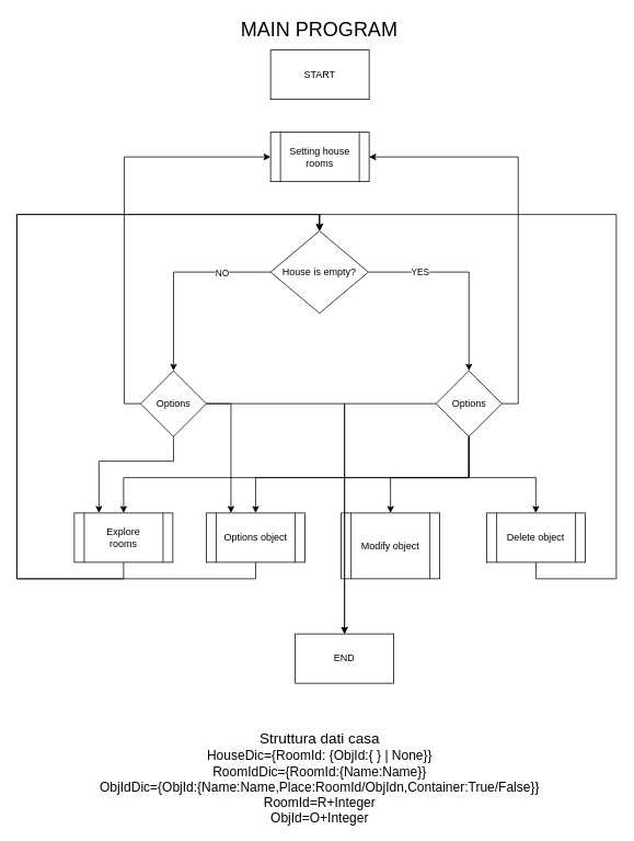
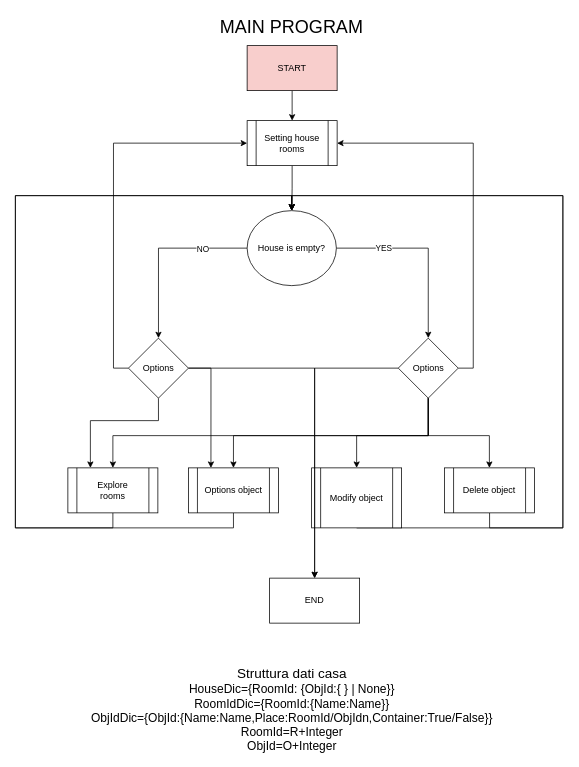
  <mxCell id="0" />
  <mxCell id="1" parent="0" />
  <mxCell id="2" value="&lt;font style=&quot;font-size: 24px;&quot;&gt;MAIN PROGRAM&lt;/font&gt;" style="text;html=1;align=center;verticalAlign=middle;whiteSpace=wrap;rounded=0;" parent="1" vertex="1"><mxGeometry x="281" y="20" width="215" height="30" as="geometry" /></mxCell>
+ <mxCell id="3" value="" style="edgeStyle=orthogonalEdgeStyle;rounded=0;orthogonalLoop=1;jettySize=auto;html=1;" parent="1" source="4" target="19" edge="1"><mxGeometry relative="1" as="geometry" /></mxCell>
  <mxCell id="4" value="Setting house rooms" style="shape=process;whiteSpace=wrap;html=1;backgroundOutline=1;" parent="1" vertex="1"><mxGeometry x="329" y="160" width="120" height="60" as="geometry" /></mxCell>
  <mxCell id="5" style="edgeStyle=orthogonalEdgeStyle;rounded=0;orthogonalLoop=1;jettySize=auto;html=1;exitX=0.5;exitY=1;exitDx=0;exitDy=0;entryX=0.5;entryY=0;entryDx=0;entryDy=0;" parent="1" source="6" target="19" edge="1"><mxGeometry relative="1" as="geometry"><Array as="points"><mxPoint x="150" y="703" /><mxPoint x="20" y="703" /><mxPoint x="20" y="260" /><mxPoint x="389" y="260" /></Array></mxGeometry></mxCell>
  <mxCell id="6" value="Explore&lt;div&gt;rooms&lt;/div&gt;" style="shape=process;whiteSpace=wrap;html=1;backgroundOutline=1;" parent="1" vertex="1"><mxGeometry x="90" y="623" width="120" height="60" as="geometry" /></mxCell>
- <mxCell id="8" value="START" style="rounded=0;whiteSpace=wrap;html=1;" parent="1" vertex="1"><mxGeometry x="329" y="60" width="120" height="60" as="geometry" /></mxCell>
+ <mxCell id="7" style="edgeStyle=orthogonalEdgeStyle;rounded=0;orthogonalLoop=1;jettySize=auto;html=1;exitX=0.5;exitY=1;exitDx=0;exitDy=0;entryX=0.5;entryY=0;entryDx=0;entryDy=0;" parent="1" source="8" target="4" edge="1"><mxGeometry relative="1" as="geometry" /></mxCell>
+ <mxCell id="8" value="START" style="rounded=0;whiteSpace=wrap;html=1;fillColor=#f8cecc;" parent="1" vertex="1"><mxGeometry x="329" y="60" width="120" height="60" as="geometry" /></mxCell>
  <mxCell id="9" style="edgeStyle=orthogonalEdgeStyle;rounded=0;orthogonalLoop=1;jettySize=auto;html=1;exitX=0.5;exitY=1;exitDx=0;exitDy=0;entryX=0.5;entryY=0;entryDx=0;entryDy=0;" parent="1" source="10" target="19" edge="1"><mxGeometry relative="1" as="geometry"><Array as="points"><mxPoint x="311" y="703" /><mxPoint x="20" y="703" /><mxPoint x="20" y="260" /><mxPoint x="389" y="260" /></Array></mxGeometry></mxCell>
  <mxCell id="10" value="Options object" style="shape=process;whiteSpace=wrap;html=1;backgroundOutline=1;" parent="1" vertex="1"><mxGeometry x="250.75" y="623" width="120" height="60" as="geometry" /></mxCell>
+ <mxCell id="11" style="edgeStyle=orthogonalEdgeStyle;rounded=0;orthogonalLoop=1;jettySize=auto;html=1;exitX=0.5;exitY=1;exitDx=0;exitDy=0;entryX=0.5;entryY=0;entryDx=0;entryDy=0;" parent="1" source="12" target="19" edge="1"><mxGeometry relative="1" as="geometry"><Array as="points"><mxPoint x="475" y="703" /><mxPoint x="750" y="703" /><mxPoint x="750" y="260" /><mxPoint x="389" y="260" /></Array></mxGeometry></mxCell>
  <mxCell id="12" value="Modify object" style="shape=process;whiteSpace=wrap;html=1;backgroundOutline=1;" parent="1" vertex="1"><mxGeometry x="415" y="623" width="120" height="80" as="geometry" /></mxCell>
  <mxCell id="13" style="edgeStyle=orthogonalEdgeStyle;rounded=0;orthogonalLoop=1;jettySize=auto;html=1;exitX=0.5;exitY=1;exitDx=0;exitDy=0;entryX=0.5;entryY=0;entryDx=0;entryDy=0;" parent="1" source="14" target="19" edge="1"><mxGeometry relative="1" as="geometry"><Array as="points"><mxPoint x="652" y="703" /><mxPoint x="750" y="703" /><mxPoint x="750" y="260" /><mxPoint x="389" y="260" /></Array></mxGeometry></mxCell>
  <mxCell id="14" value="Delete object" style="shape=process;whiteSpace=wrap;html=1;backgroundOutline=1;" parent="1" vertex="1"><mxGeometry x="592.25" y="623" width="120" height="60" as="geometry" /></mxCell>
  <mxCell id="15" value="" style="edgeStyle=orthogonalEdgeStyle;rounded=0;orthogonalLoop=1;jettySize=auto;html=1;" parent="1" source="19" target="26" edge="1"><mxGeometry relative="1" as="geometry" /></mxCell>
  <mxCell id="16" value="YES" style="edgeLabel;html=1;align=center;verticalAlign=middle;resizable=0;points=[];" parent="15" vertex="1" connectable="0"><mxGeometry x="-0.491" y="1" relative="1" as="geometry"><mxPoint as="offset" /></mxGeometry></mxCell>
  <mxCell id="17" value="" style="edgeStyle=orthogonalEdgeStyle;rounded=0;orthogonalLoop=1;jettySize=auto;html=1;" parent="1" source="19" target="31" edge="1"><mxGeometry relative="1" as="geometry" /></mxCell>
  <mxCell id="18" value="NO" style="edgeLabel;html=1;align=center;verticalAlign=middle;resizable=0;points=[];" parent="17" vertex="1" connectable="0"><mxGeometry x="-0.493" y="1" relative="1" as="geometry"><mxPoint as="offset" /></mxGeometry></mxCell>
- <mxCell id="19" value="House is empty?" style="rhombus;whiteSpace=wrap;html=1;" parent="1" vertex="1"><mxGeometry x="329" y="280" width="119" height="100" as="geometry" /></mxCell>
+ <mxCell id="19" value="House is empty?" style="ellipse;whiteSpace=wrap;html=1;" parent="1" vertex="1"><mxGeometry x="329" y="280" width="119" height="100" as="geometry" /></mxCell>
  <mxCell id="20" style="edgeStyle=orthogonalEdgeStyle;rounded=0;orthogonalLoop=1;jettySize=auto;html=1;exitX=0.5;exitY=1;exitDx=0;exitDy=0;" parent="1" source="26" target="14" edge="1"><mxGeometry relative="1" as="geometry"><Array as="points"><mxPoint x="571" y="580" /><mxPoint x="652" y="580" /></Array></mxGeometry></mxCell>
  <mxCell id="21" style="edgeStyle=orthogonalEdgeStyle;rounded=0;orthogonalLoop=1;jettySize=auto;html=1;exitX=0.5;exitY=1;exitDx=0;exitDy=0;entryX=0.5;entryY=0;entryDx=0;entryDy=0;" parent="1" source="26" target="12" edge="1"><mxGeometry relative="1" as="geometry"><Array as="points"><mxPoint x="571" y="580" /><mxPoint x="475" y="580" /></Array></mxGeometry></mxCell>
  <mxCell id="22" style="edgeStyle=orthogonalEdgeStyle;rounded=0;orthogonalLoop=1;jettySize=auto;html=1;exitX=0.5;exitY=1;exitDx=0;exitDy=0;entryX=0.5;entryY=0;entryDx=0;entryDy=0;" parent="1" source="26" target="10" edge="1"><mxGeometry relative="1" as="geometry"><Array as="points"><mxPoint x="571" y="580" /><mxPoint x="311" y="580" /></Array></mxGeometry></mxCell>
  <mxCell id="23" style="edgeStyle=orthogonalEdgeStyle;rounded=0;orthogonalLoop=1;jettySize=auto;html=1;exitX=0.5;exitY=1;exitDx=0;exitDy=0;entryX=0.5;entryY=0;entryDx=0;entryDy=0;" parent="1" source="26" target="6" edge="1"><mxGeometry relative="1" as="geometry"><Array as="points"><mxPoint x="571" y="580" /><mxPoint x="150" y="580" /></Array></mxGeometry></mxCell>
  <mxCell id="24" style="edgeStyle=orthogonalEdgeStyle;rounded=0;orthogonalLoop=1;jettySize=auto;html=1;exitX=1;exitY=0.5;exitDx=0;exitDy=0;entryX=1;entryY=0.5;entryDx=0;entryDy=0;" parent="1" source="26" target="4" edge="1"><mxGeometry relative="1" as="geometry" /></mxCell>
  <mxCell id="25" style="edgeStyle=orthogonalEdgeStyle;rounded=0;orthogonalLoop=1;jettySize=auto;html=1;exitX=0;exitY=0.5;exitDx=0;exitDy=0;entryX=0.5;entryY=0;entryDx=0;entryDy=0;" parent="1" source="26" target="32" edge="1"><mxGeometry relative="1" as="geometry" /></mxCell>
  <mxCell id="26" value="Options" style="rhombus;whiteSpace=wrap;html=1;" parent="1" vertex="1"><mxGeometry x="530.5" y="450" width="80" height="80" as="geometry" /></mxCell>
  <mxCell id="27" style="edgeStyle=orthogonalEdgeStyle;rounded=0;orthogonalLoop=1;jettySize=auto;html=1;exitX=0.5;exitY=1;exitDx=0;exitDy=0;entryX=0.25;entryY=0;entryDx=0;entryDy=0;" parent="1" source="31" target="6" edge="1"><mxGeometry relative="1" as="geometry"><Array as="points"><mxPoint x="211" y="560" /><mxPoint x="120" y="560" /></Array></mxGeometry></mxCell>
  <mxCell id="28" style="edgeStyle=orthogonalEdgeStyle;rounded=0;orthogonalLoop=1;jettySize=auto;html=1;exitX=1;exitY=0.5;exitDx=0;exitDy=0;entryX=0.25;entryY=0;entryDx=0;entryDy=0;" parent="1" source="31" target="10" edge="1"><mxGeometry relative="1" as="geometry" /></mxCell>
  <mxCell id="29" style="edgeStyle=orthogonalEdgeStyle;rounded=0;orthogonalLoop=1;jettySize=auto;html=1;exitX=0;exitY=0.5;exitDx=0;exitDy=0;entryX=0;entryY=0.5;entryDx=0;entryDy=0;" parent="1" source="31" target="4" edge="1"><mxGeometry relative="1" as="geometry" /></mxCell>
  <mxCell id="30" style="edgeStyle=orthogonalEdgeStyle;rounded=0;orthogonalLoop=1;jettySize=auto;html=1;exitX=1;exitY=0.5;exitDx=0;exitDy=0;entryX=0.5;entryY=0;entryDx=0;entryDy=0;" parent="1" source="31" target="32" edge="1"><mxGeometry relative="1" as="geometry" /></mxCell>
  <mxCell id="31" value="Options" style="rhombus;whiteSpace=wrap;html=1;" parent="1" vertex="1"><mxGeometry x="170.75" y="450" width="80" height="80" as="geometry" /></mxCell>
  <mxCell id="32" value="END" style="rounded=0;whiteSpace=wrap;html=1;" parent="1" vertex="1"><mxGeometry x="359" y="770" width="120" height="60" as="geometry" /></mxCell>
  <mxCell id="33" value="&lt;font style=&quot;font-size: 18px;&quot;&gt;Struttura dati casa&lt;/font&gt;&lt;div&gt;&lt;font size=&quot;3&quot;&gt;HouseDic={RoomId: {ObjId:{ } | None}}&lt;/font&gt;&lt;/div&gt;&lt;div&gt;&lt;font size=&quot;3&quot;&gt;RoomIdDic={RoomId:{Name:Name}}&lt;/font&gt;&lt;/div&gt;&lt;div&gt;&lt;span style=&quot;font-size: medium;&quot;&gt;ObjIdDic={ObjId:{Name:Name,Place:RoomId/ObjIdn,Container:True/False}}&lt;/span&gt;&lt;font size=&quot;3&quot;&gt;&lt;br&gt;&lt;/font&gt;&lt;/div&gt;&lt;div&gt;&lt;span style=&quot;background-color: initial; font-size: medium;&quot;&gt;RoomId=R+Integer&lt;/span&gt;&lt;/div&gt;&lt;div&gt;&lt;span style=&quot;background-color: initial; font-size: medium;&quot;&gt;ObjId=O+Integer&lt;/span&gt;&lt;/div&gt;" style="text;html=1;align=center;verticalAlign=middle;whiteSpace=wrap;rounded=0;" vertex="1" parent="1"><mxGeometry x="119" y="890" width="540" height="110" as="geometry" /></mxCell>
